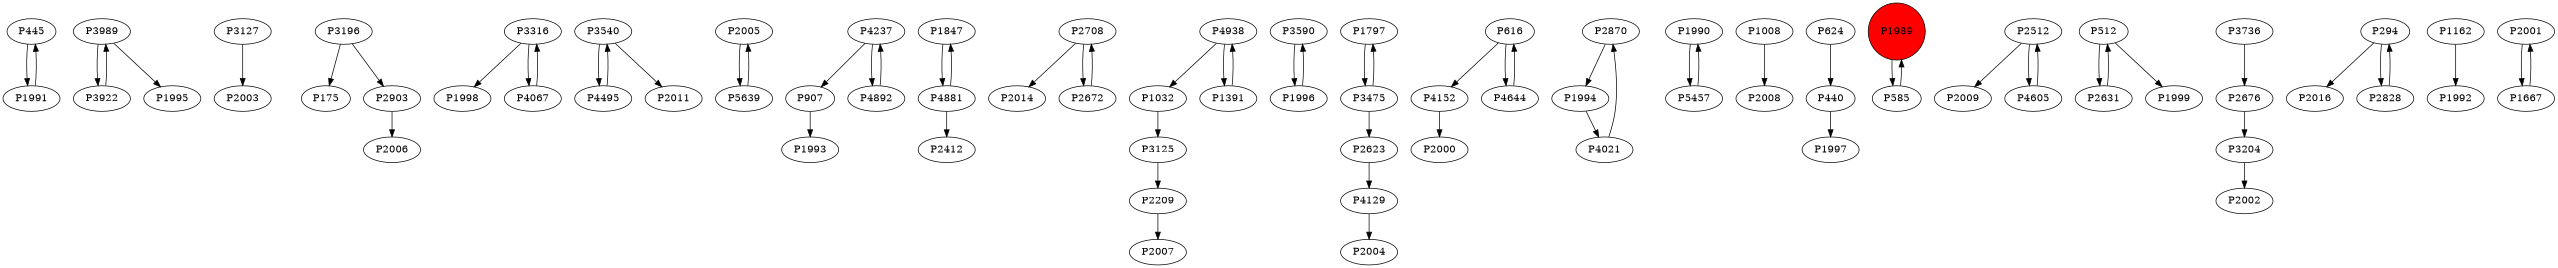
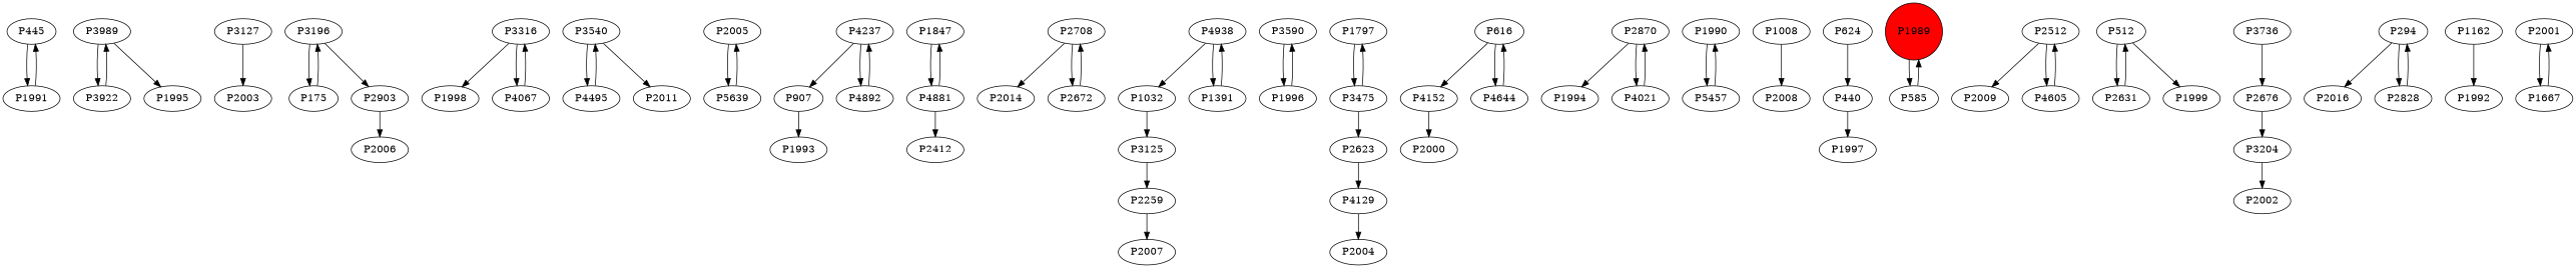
  digraph {
    P445
    P1991
    P3989
    P3922
    P1995
    P3127
    P2003
    P3196
    P175
    P2903
    P2006
    P3316
    P1998
    P4067
    P3540
    P4495
    P2011
    P2005
    P5639
    P907
    P1993
    P1847
    P4881
    n24 [label=P2412]
    P2708
    P2014
    P2672
    P4237
    P4892
    P4938
    P1032
    P1391
    P3125
-   P2209
+   P2209 [label=P2259]
    P3590
    P1996
    P1797
    P3475
    P2623
    P4129
    P4152
    P2000
    P2007
    P616
    P4644
    P2870
    P1994
    P4021
    P1990
    P5457
    P1008
    P2008
    P2004
    P440
    P1997
    P1989 [fillcolor=red shape=circle style=filled]
    P585
    P2512
    P2009
    P4605
    P512
    P2631
    P1999
    P3736
    P2676
    P3204
    P2002
    P294
    P2016
    P2828
    P1162
    P1992
    P2001
    P1667
    P624
    P445 -> P1991
    P1991 -> P445
    P3989 -> P3922
    P3989 -> P1995
    P3922 -> P3989
    P3127 -> P2003
    P3196 -> P175
    P3196 -> P2903
+   P175 -> P3196
    P2903 -> P2006
    P3316 -> P1998
    P3316 -> P4067
    P4067 -> P3316
    P3540 -> P4495
    P3540 -> P2011
    P4495 -> P3540
    P2005 -> P5639
    P5639 -> P2005
    P907 -> P1993
    P1847 -> P4881
    P4881 -> P1847
    P4881 -> n24
    P2708 -> P2014
    P2708 -> P2672
    P2672 -> P2708
    P4237 -> P907
    P4237 -> P4892
    P4892 -> P4237
    P4938 -> P1032
    P4938 -> P1391
    P1032 -> P3125
    P1391 -> P4938
    P3125 -> P2209
    P2209 -> P2007
    P3590 -> P1996
    P1996 -> P3590
    P1797 -> P3475
    P3475 -> P1797
    P3475 -> P2623
    P2623 -> P4129
    P4129 -> P2004
    P4152 -> P2000
    P616 -> P4152
    P616 -> P4644
    P4644 -> P616
    P2870 -> P1994
-   P1994 -> P4021
+   P2870 -> P4021
    P4021 -> P2870
    P1990 -> P5457
    P5457 -> P1990
    P1008 -> P2008
    P440 -> P1997
    P1989 -> P585
    P585 -> P1989
    P2512 -> P2009
    P2512 -> P4605
    P4605 -> P2512
    P512 -> P2631
    P512 -> P1999
    P2631 -> P512
    P3736 -> P2676
    P2676 -> P3204
    P3204 -> P2002
    P294 -> P2016
    P294 -> P2828
    P2828 -> P294
    P1162 -> P1992
    P2001 -> P1667
    P1667 -> P2001
    P624 -> P440
  }
